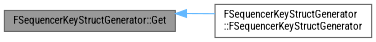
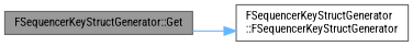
  digraph {
    rankdir=LR
    fontname="Roboto Condensed"
    node [fontname="Roboto Condensed" fontsize=10 shape=box style=filled]
    n1 [color=gray40 fillcolor=grey60 fontcolor=black height=0.2 label="FSequencerKeyStructGenerator::Get" width=0.4]
    n2 [color=grey40 fillcolor=white height=0.2 label="FSequencerKeyStructGenerator\l::FSequencerKeyStructGenerator" width=0.4]
-   n2 -> n1 [color=steelblue1 fontname="Roboto Condensed" fontsize=10 labelfontname=Helvetica labelfontsize=10 style=solid]
+   n1 -> n2 [color=steelblue1 fontname="Roboto Condensed" fontsize=10 labelfontname=Helvetica labelfontsize=10 style=solid]
  }
